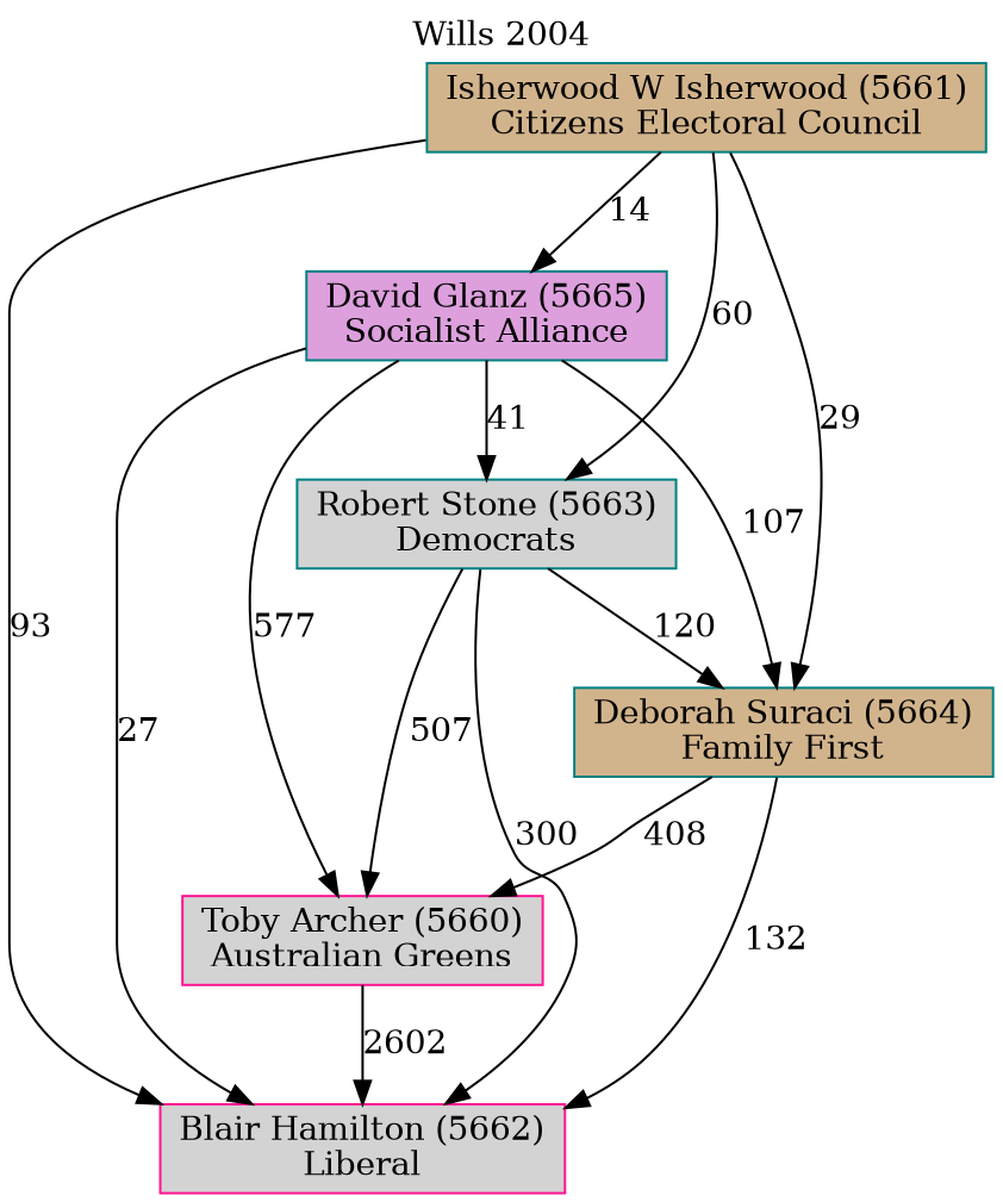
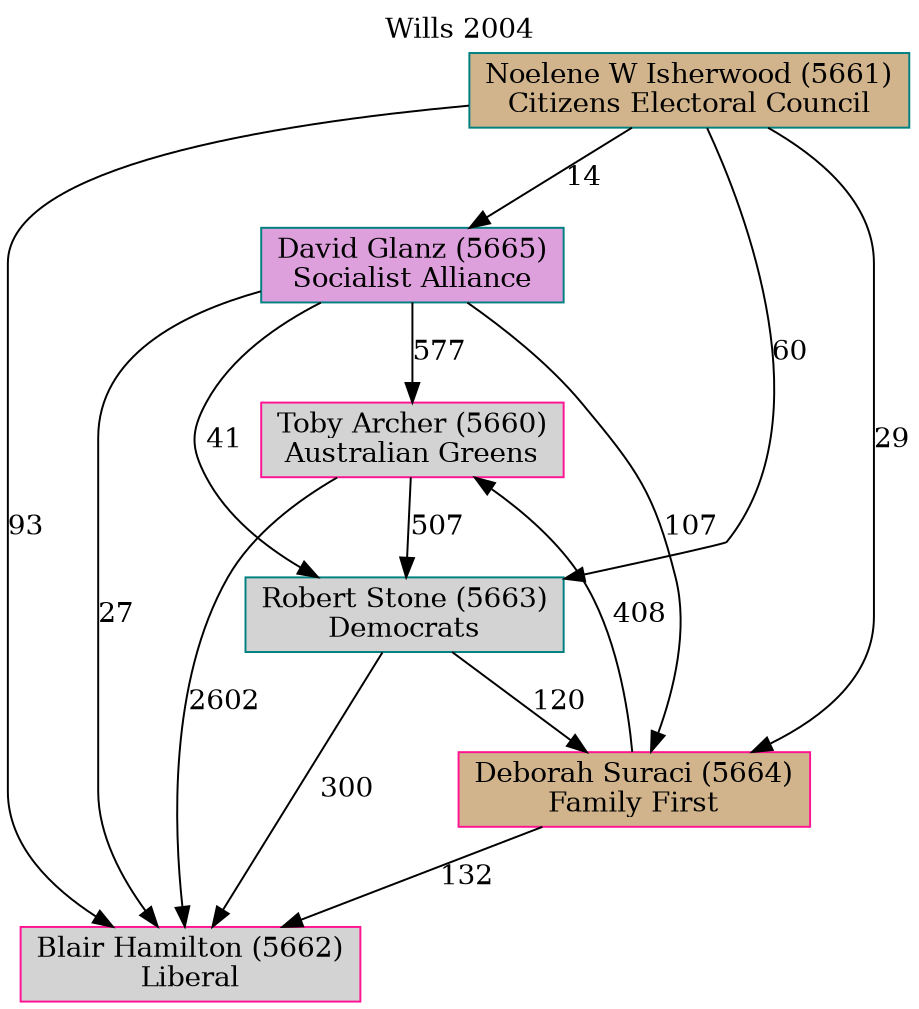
  digraph {
    label="Wills 2004"
    labelloc=t
    mclimit=10
    node [color=teal fillcolor=lightgrey shape=box style=filled]
    n1 [color=deeppink label="Blair Hamilton (5662)\nLiberal"]
    n2 [color=deeppink label="Toby Archer (5660)\nAustralian Greens"]
-   n3 [fillcolor=tan label="Deborah Suraci (5664)\nFamily First"]
+   n3 [color=deeppink fillcolor=tan label="Deborah Suraci (5664)\nFamily First"]
    n4 [label="Robert Stone (5663)\nDemocrats"]
    n5 [fillcolor=plum label="David Glanz (5665)\nSocialist Alliance"]
-   n6 [fillcolor=tan label="Isherwood W Isherwood (5661)\nCitizens Electoral Council"]
+   n6 [fillcolor=tan label="Noelene W Isherwood (5661)\nCitizens Electoral Council"]
    n2 -> n1 [label=2602]
    n3 -> n1 [label=132]
    n3 -> n2 [label=408]
    n4 -> n1 [label=300]
-   n4 -> n2 [label=507]
+   n2 -> n4 [label=507]
    n4 -> n3 [label=120]
    n5 -> n1 [label=27]
    n5 -> n2 [label=577]
    n5 -> n3 [label=107]
    n5 -> n4 [label=41]
    n6 -> n1 [label=93]
    n6 -> n3 [label=29]
    n6 -> n4 [label=60]
    n6 -> n5 [label=14]
  }
